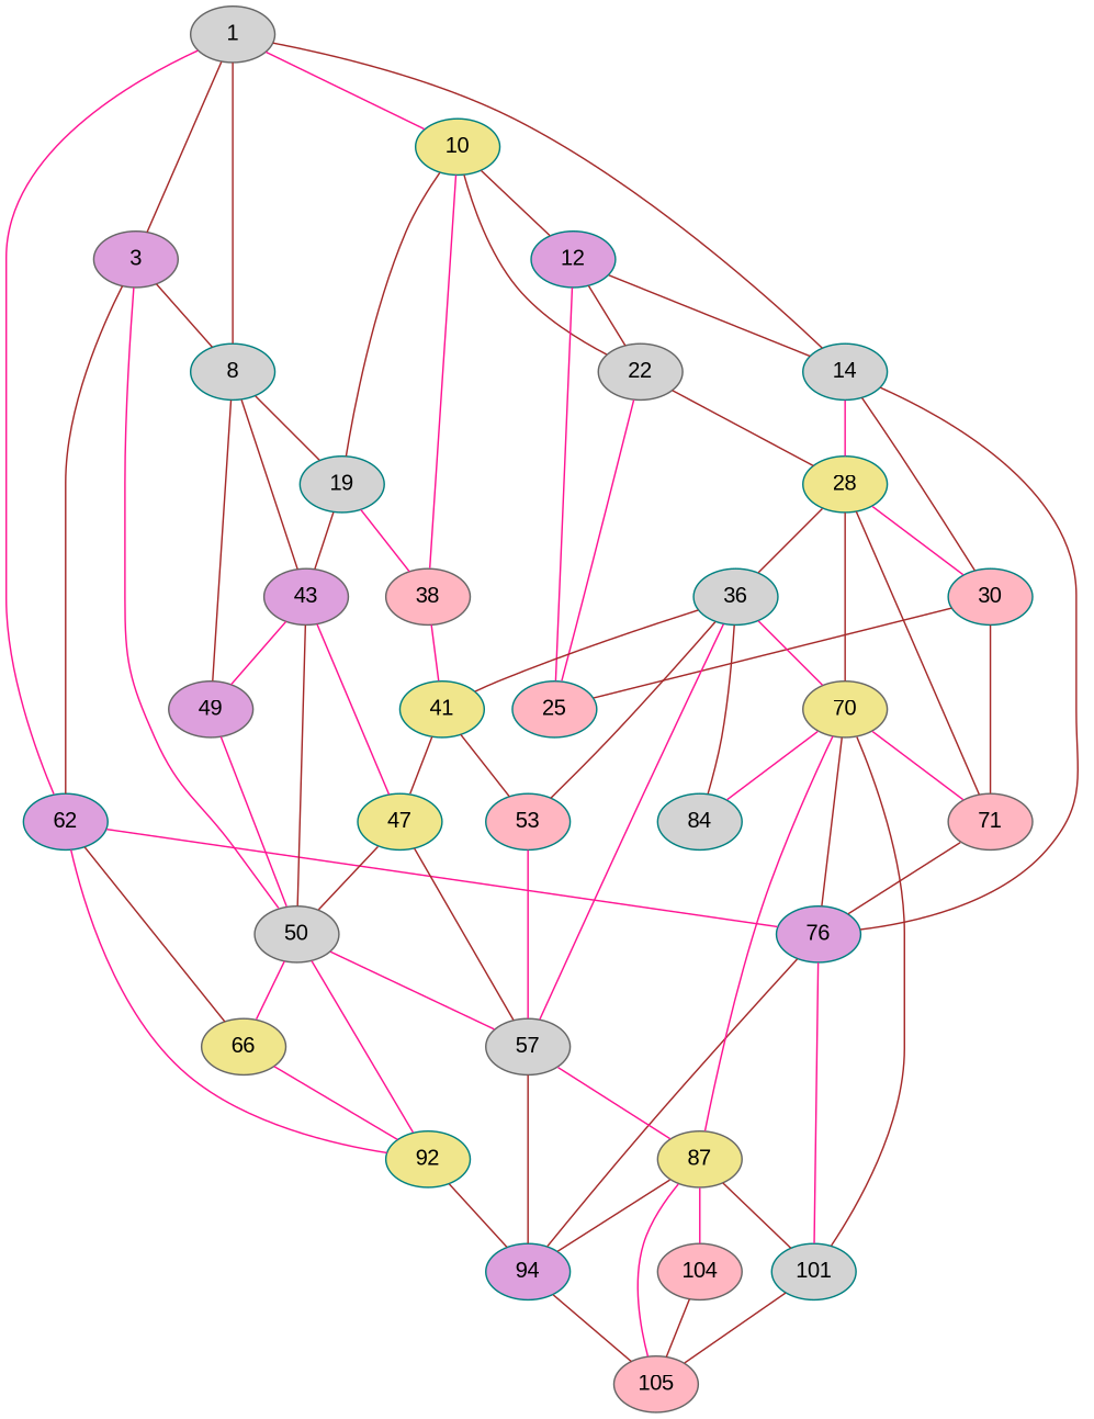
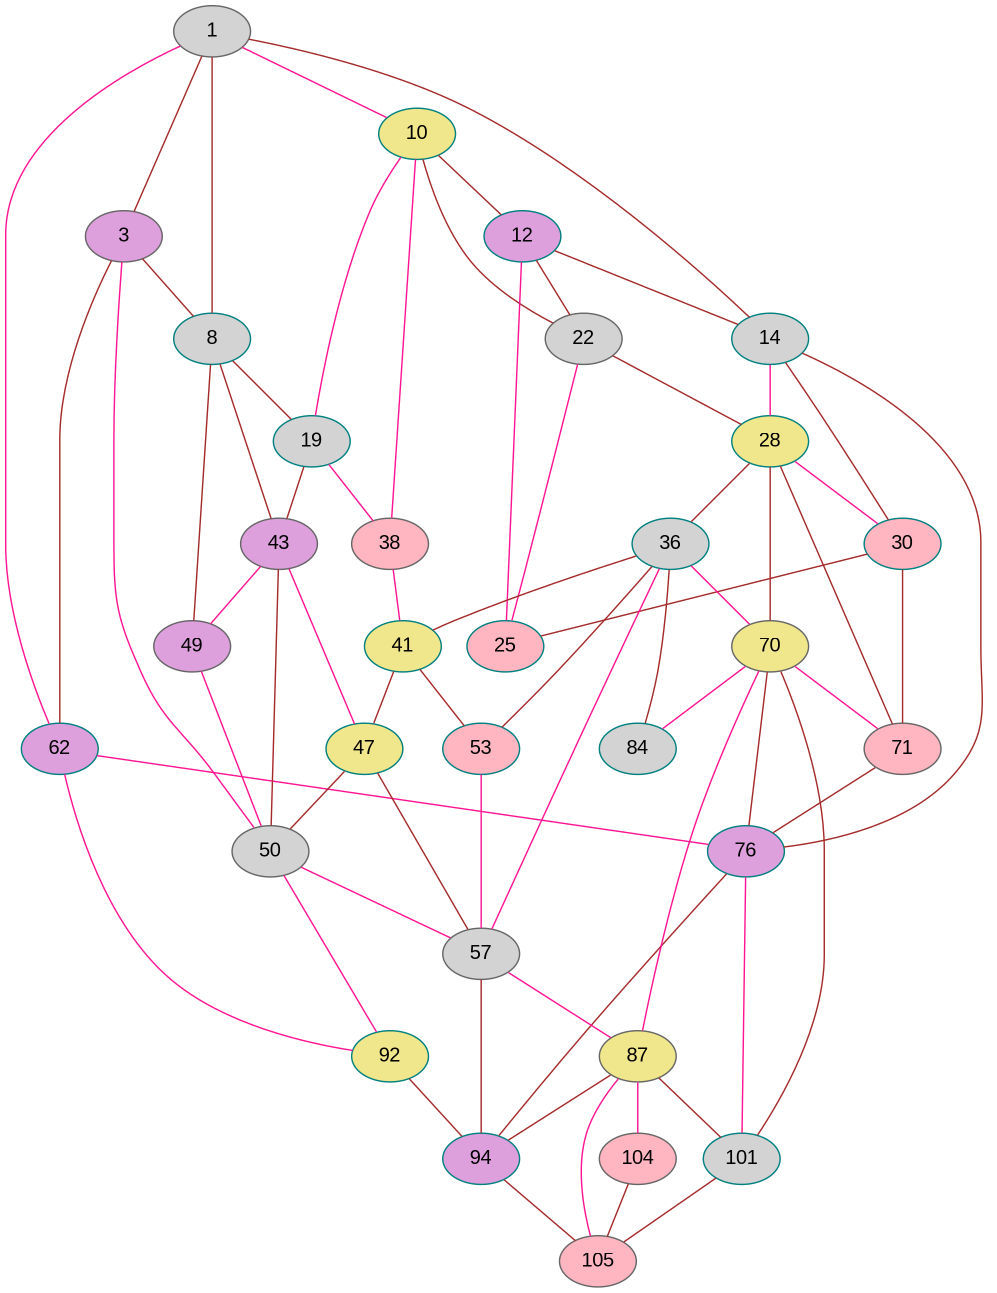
  graph {
    fontname="Liberation Sans"
    node [color=teal fillcolor=lightgrey fontname="Liberation Sans" style=filled]
    edge [color=brown fontname="Liberation Sans"]
    1 [color=gray40 super="+7+2"]
    3 [color=gray40 fillcolor=plum super="+4+61"]
    8 [super="+9+21"]
    10 [fillcolor=khaki super="+18+11"]
    14 [super="+15+27"]
    62 [fillcolor=plum super="+78+63"]
    50 [color=gray40 super="+51+64"]
    19 [super="+20+39"]
    43 [color=gray40 fillcolor=plum super="+45+44"]
    49 [color=gray40 fillcolor=plum]
    12 [fillcolor=plum super="+16+13"]
    22 [color=gray40 super="+23"]
    38 [color=gray40 fillcolor=lightpink]
    28 [fillcolor=khaki super="+29+31"]
    30 [fillcolor=lightpink super="+56"]
    76 [fillcolor=plum super="+110+77"]
-   66 [color=gray40 fillcolor=khaki super="+67"]
    92 [fillcolor=khaki super="+93+95"]
    57 [color=gray40 super="+58"]
    47 [fillcolor=khaki super="+59"]
    25 [fillcolor=lightpink super="+26"]
    41 [fillcolor=khaki super="+42"]
    36 [super="+37+55"]
    70 [color=gray40 fillcolor=khaki super="+71+85"]
    n25 [color=gray40 fillcolor=lightpink label=71 super="+74"]
    94 [fillcolor=plum super="+96"]
    101 [super="+102"]
    53 [fillcolor=lightpink super="+54"]
    84
    87 [color=gray40 fillcolor=khaki super="+88"]
    104 [color=gray40 fillcolor=lightpink]
    105 [color=gray40 fillcolor=lightpink super="+108"]
    1 -- 3
    1 -- 8
    1 -- 10 [color=deeppink]
    1 -- 14
    1 -- 62 [color=deeppink]
    3 -- 8
    3 -- 62
    3 -- 50 [color=deeppink]
    8 -- 19
    8 -- 43
    8 -- 49
-   10 -- 19
+   10 -- 19 [color=deeppink]
    10 -- 12 [weight=2]
    10 -- 22
    10 -- 38 [color=deeppink]
    14 -- 28 [color=deeppink]
    14 -- 30
    14 -- 76
    62 -- 76 [color=deeppink]
-   62 -- 66 [weight=2]
    62 -- 92 [color=deeppink]
-   50 -- 66 [color=deeppink]
    50 -- 92 [color=deeppink]
    50 -- 57 [color=deeppink]
    19 -- 43 [weight=2]
    19 -- 38 [color=deeppink]
    43 -- 50
    43 -- 49 [color=deeppink]
    43 -- 47 [color=deeppink]
    49 -- 50 [color=deeppink]
    12 -- 14
    12 -- 22
    12 -- 25 [color=deeppink weight=2]
    22 -- 28
    22 -- 25 [color=deeppink]
    38 -- 41 [color=deeppink]
    28 -- 30 [color=deeppink weight=2]
    28 -- 36 [weight=2]
    28 -- 70
    28 -- n25
    30 -- 25
    30 -- n25
    76 -- 94
    76 -- 101 [color=deeppink]
-   66 -- 92 [color=deeppink]
    92 -- 94 [weight=3]
    57 -- 94
    57 -- 87 [color=deeppink]
    47 -- 50
    47 -- 57
    41 -- 47
    41 -- 53
    36 -- 57 [color=deeppink]
    36 -- 41
    36 -- 70 [color=deeppink]
    36 -- 53 [weight=2]
    36 -- 84
    70 -- 76
    70 -- n25 [color=deeppink]
    70 -- 101
    70 -- 84 [color=deeppink weight=2]
    70 -- 87 [color=deeppink]
    n25 -- 76
    94 -- 105
    101 -- 105
    53 -- 57 [color=deeppink]
    87 -- 94 [weight=2]
    87 -- 101
    87 -- 104 [color=deeppink weight=2]
    87 -- 105 [color=deeppink]
    104 -- 105
  }
